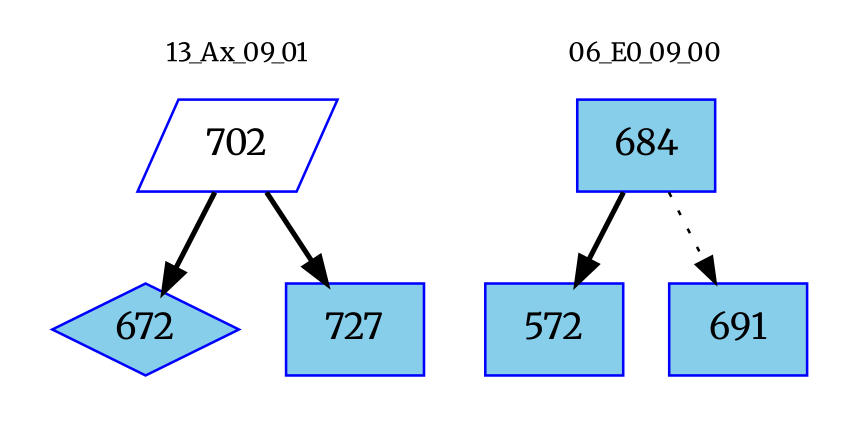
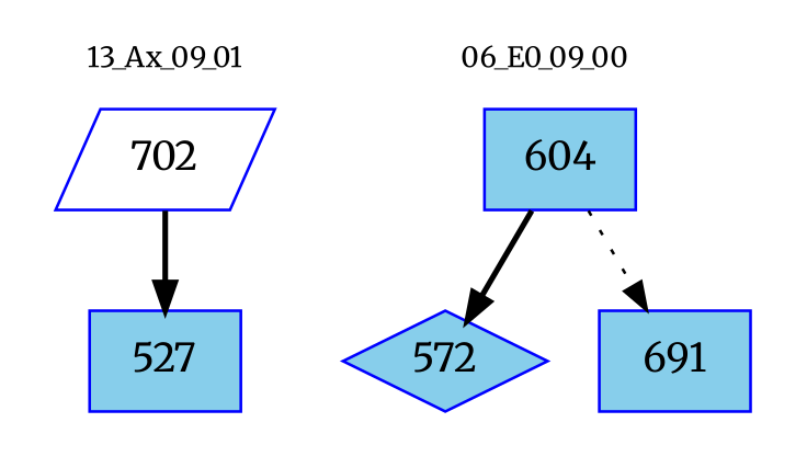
  digraph {
    fontname=Merriweather
    node [color=blue fillcolor=skyblue fontname=Merriweather shape=box style=filled]
    edge [color=black fontname=Merriweather style=bold]
    n1 [fillcolor=white label=702 shape=parallelogram]
-   n2 [label=672 shape=diamond]
-   n3 [label=727]
-   n4 [label=684]
-   n5 [label=572]
+   n3 [label=527]
+   n4 [label=604]
+   n5 [label=572 shape=diamond]
    n6 [label=691]
    subgraph cluster_1 {
      color=white
      fontsize=10
      label="13_Ax_09_01"
      n1
-     n2
      n3
    }
    subgraph cluster_2 {
      color=white
      fontsize=10
      label="06_E0_09_00"
      n4
      n5
      n6
    }
-   n1 -> n2
    n1 -> n3
    n4 -> n5
    n4 -> n6 [style=dotted]
  }
